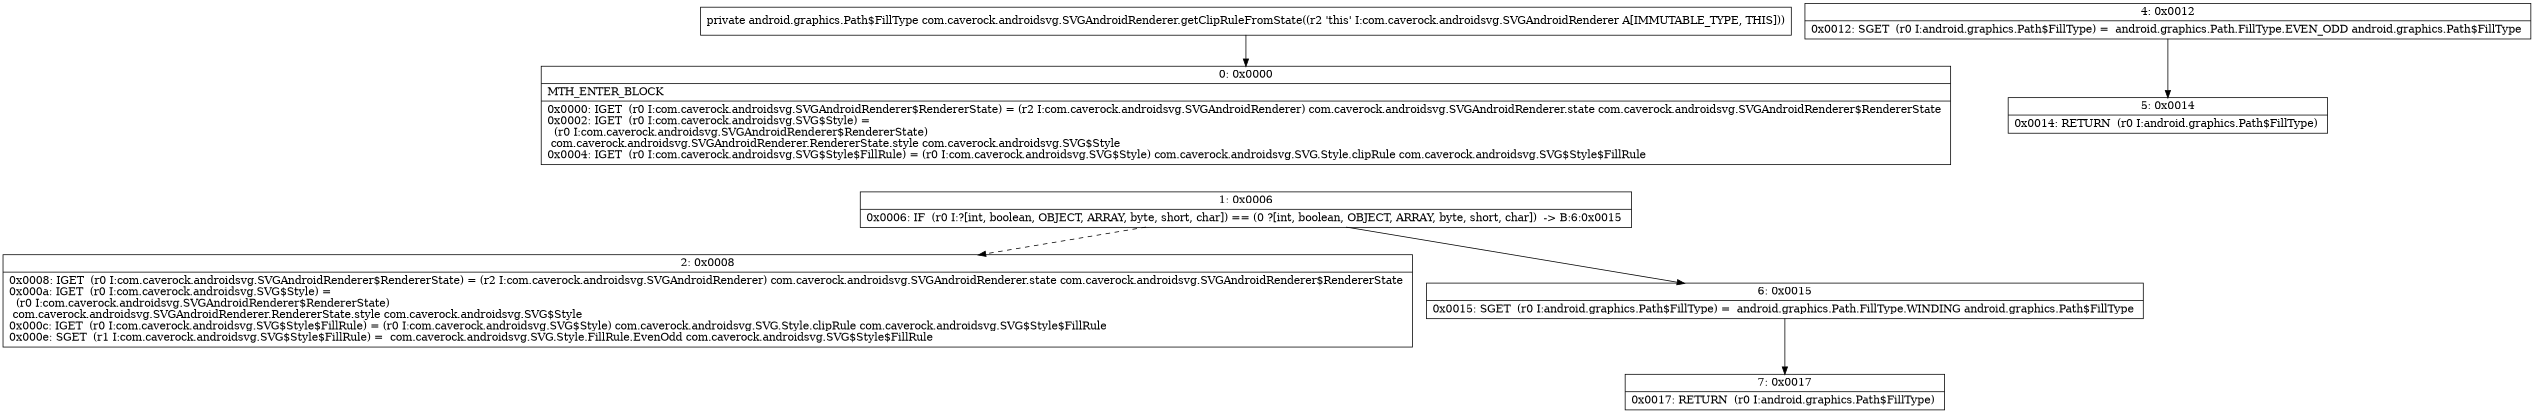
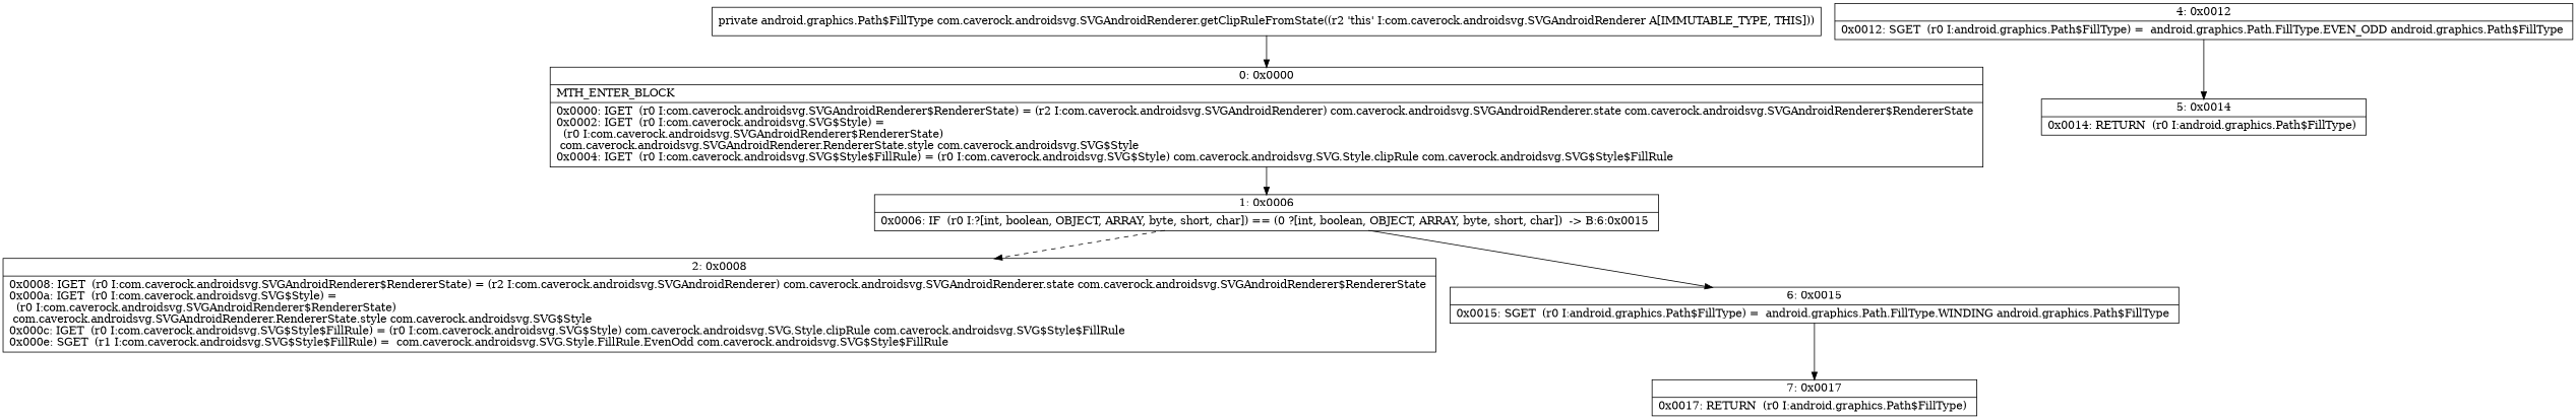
  digraph {
    node [shape=record]
    n1 [label="{0\:\ 0x0000|MTH_ENTER_BLOCK\l|0x0000: IGET  (r0 I:com.caverock.androidsvg.SVGAndroidRenderer$RendererState) = (r2 I:com.caverock.androidsvg.SVGAndroidRenderer) com.caverock.androidsvg.SVGAndroidRenderer.state com.caverock.androidsvg.SVGAndroidRenderer$RendererState \l0x0002: IGET  (r0 I:com.caverock.androidsvg.SVG$Style) = \l  (r0 I:com.caverock.androidsvg.SVGAndroidRenderer$RendererState)\l com.caverock.androidsvg.SVGAndroidRenderer.RendererState.style com.caverock.androidsvg.SVG$Style \l0x0004: IGET  (r0 I:com.caverock.androidsvg.SVG$Style$FillRule) = (r0 I:com.caverock.androidsvg.SVG$Style) com.caverock.androidsvg.SVG.Style.clipRule com.caverock.androidsvg.SVG$Style$FillRule \l}"]
    n2 [label="{1\:\ 0x0006|0x0006: IF  (r0 I:?[int, boolean, OBJECT, ARRAY, byte, short, char]) == (0 ?[int, boolean, OBJECT, ARRAY, byte, short, char])  \-\> B:6:0x0015 \l}"]
    n3 [label="{2\:\ 0x0008|0x0008: IGET  (r0 I:com.caverock.androidsvg.SVGAndroidRenderer$RendererState) = (r2 I:com.caverock.androidsvg.SVGAndroidRenderer) com.caverock.androidsvg.SVGAndroidRenderer.state com.caverock.androidsvg.SVGAndroidRenderer$RendererState \l0x000a: IGET  (r0 I:com.caverock.androidsvg.SVG$Style) = \l  (r0 I:com.caverock.androidsvg.SVGAndroidRenderer$RendererState)\l com.caverock.androidsvg.SVGAndroidRenderer.RendererState.style com.caverock.androidsvg.SVG$Style \l0x000c: IGET  (r0 I:com.caverock.androidsvg.SVG$Style$FillRule) = (r0 I:com.caverock.androidsvg.SVG$Style) com.caverock.androidsvg.SVG.Style.clipRule com.caverock.androidsvg.SVG$Style$FillRule \l0x000e: SGET  (r1 I:com.caverock.androidsvg.SVG$Style$FillRule) =  com.caverock.androidsvg.SVG.Style.FillRule.EvenOdd com.caverock.androidsvg.SVG$Style$FillRule \l}"]
    n4 [label="{6\:\ 0x0015|0x0015: SGET  (r0 I:android.graphics.Path$FillType) =  android.graphics.Path.FillType.WINDING android.graphics.Path$FillType \l}"]
    n5 [label="{7\:\ 0x0017|0x0017: RETURN  (r0 I:android.graphics.Path$FillType) \l}"]
    n6 [label="{4\:\ 0x0012|0x0012: SGET  (r0 I:android.graphics.Path$FillType) =  android.graphics.Path.FillType.EVEN_ODD android.graphics.Path$FillType \l}"]
    n7 [label="{5\:\ 0x0014|0x0014: RETURN  (r0 I:android.graphics.Path$FillType) \l}"]
    n8 [label="{private android.graphics.Path$FillType com.caverock.androidsvg.SVGAndroidRenderer.getClipRuleFromState((r2 'this' I:com.caverock.androidsvg.SVGAndroidRenderer A[IMMUTABLE_TYPE, THIS])) }"]
+   n1 -> n2
    n2 -> n3 [style=dashed]
    n2 -> n4
    n4 -> n5
    n6 -> n7
    n8 -> n1
  }
